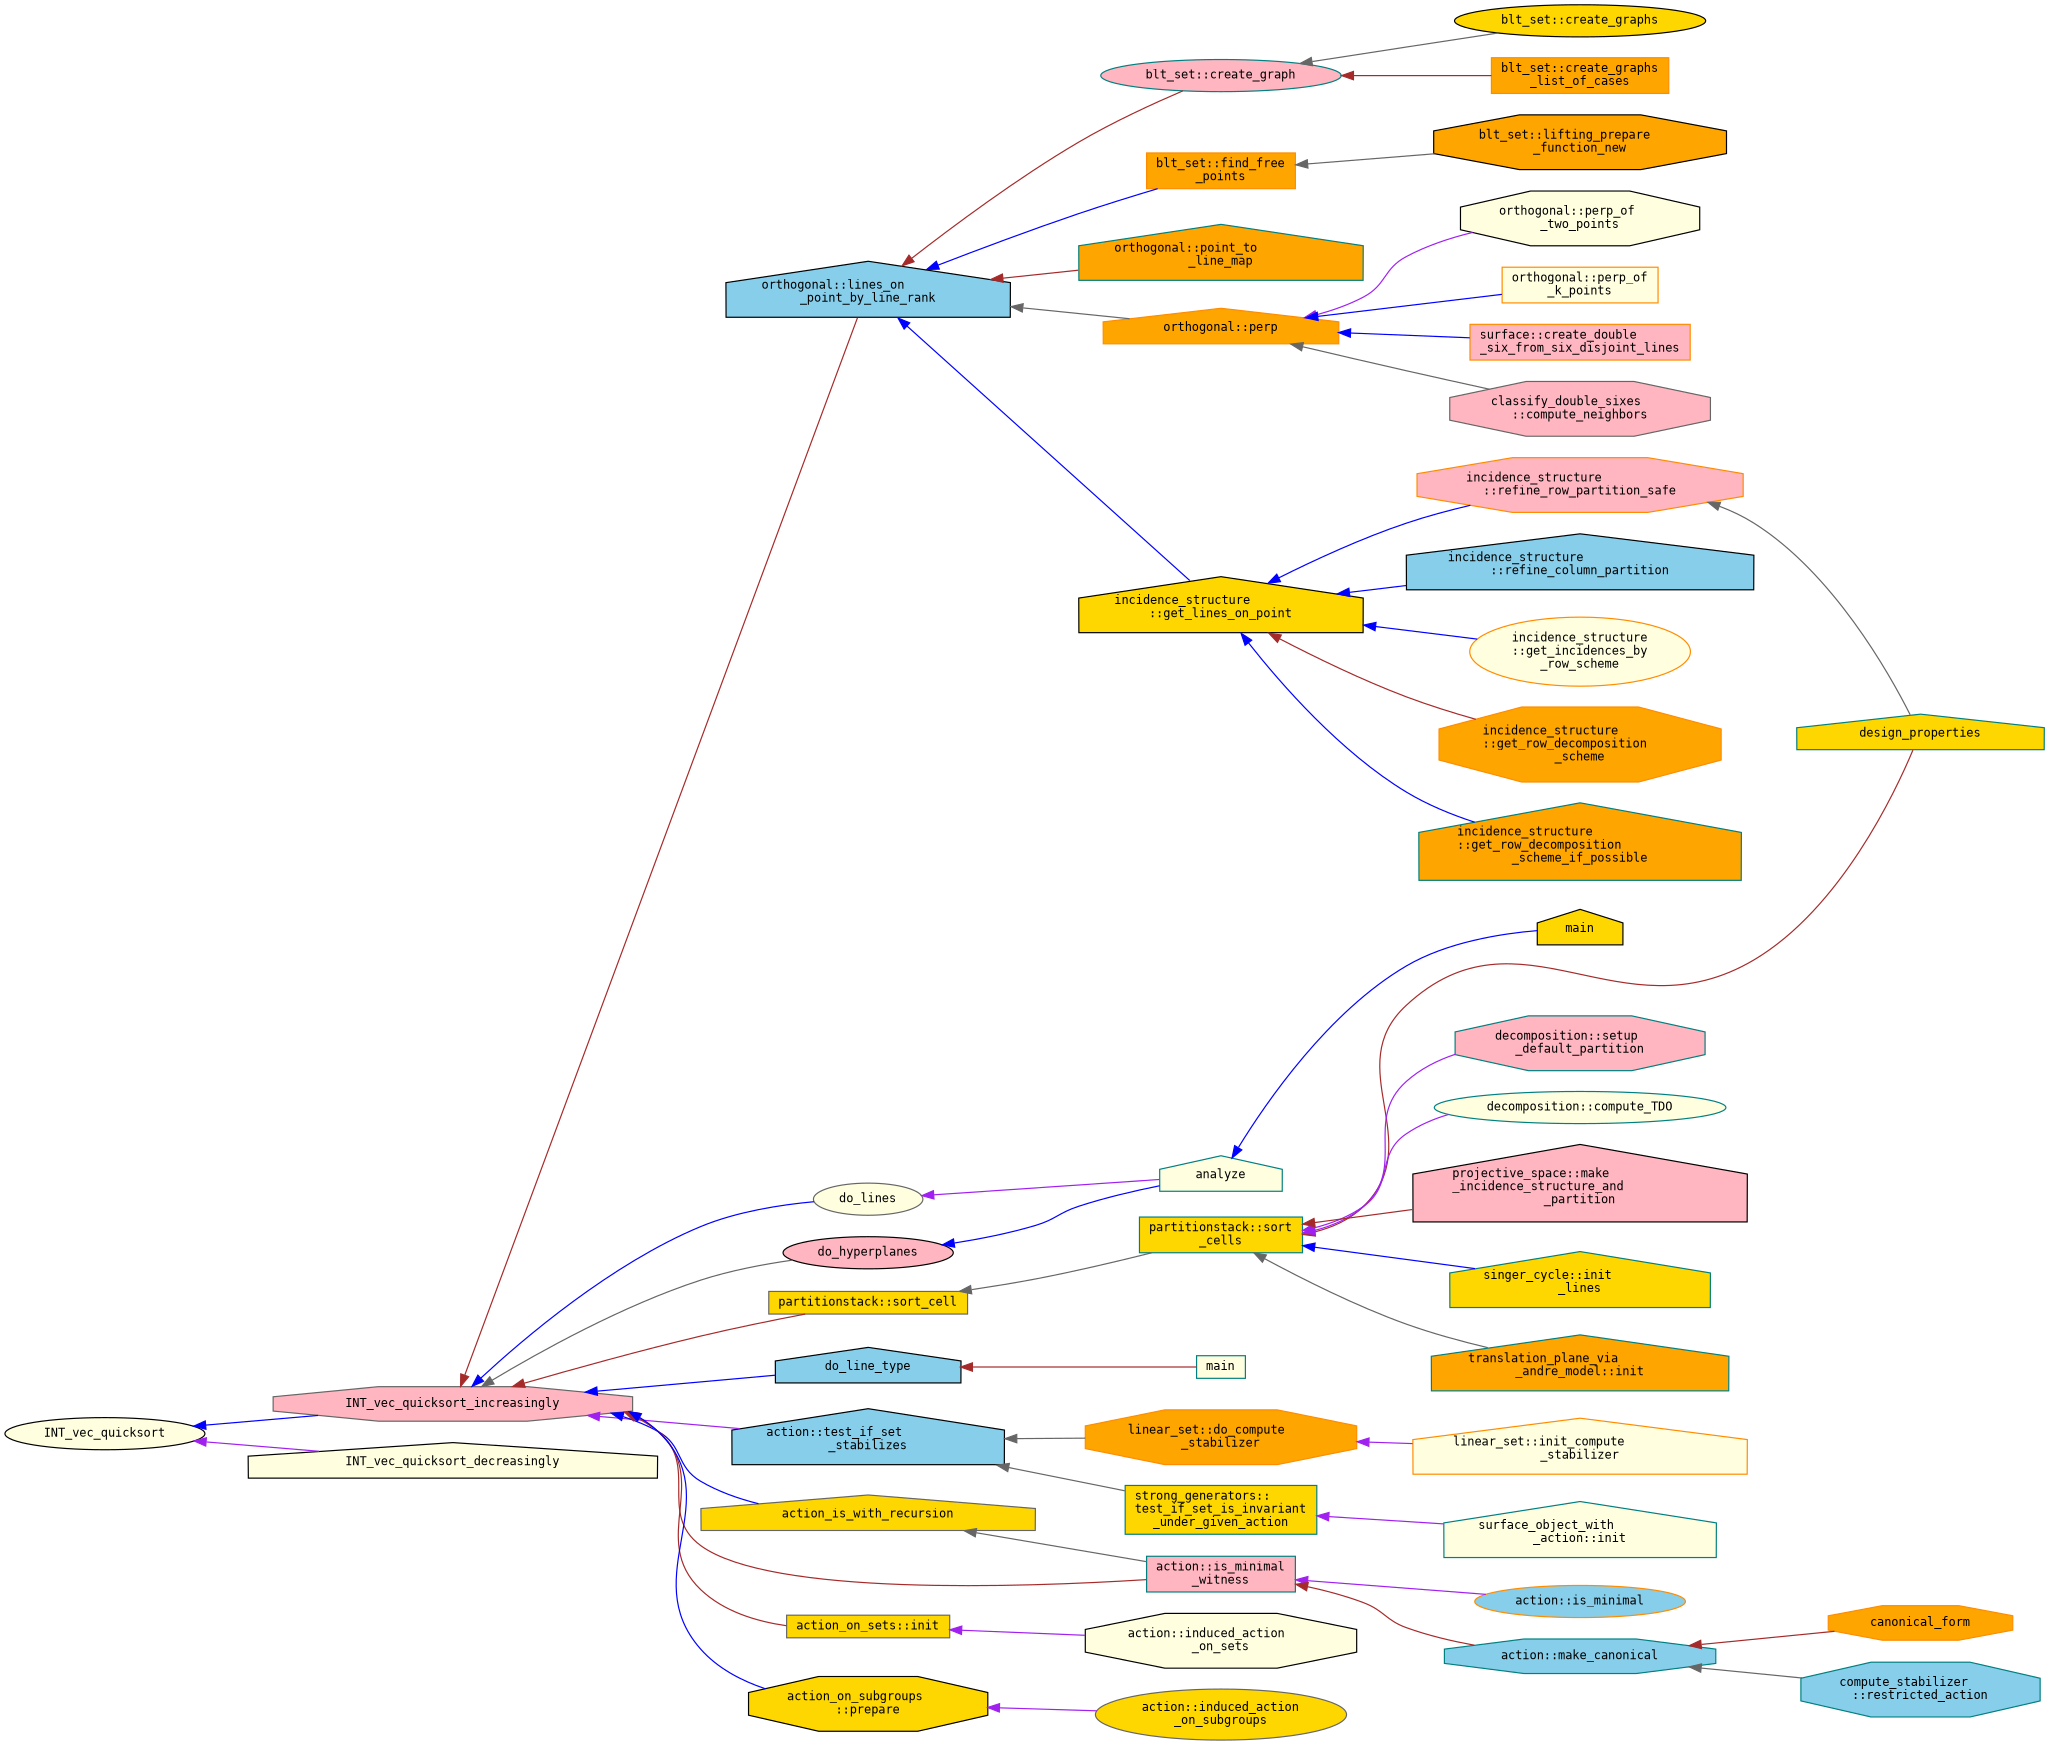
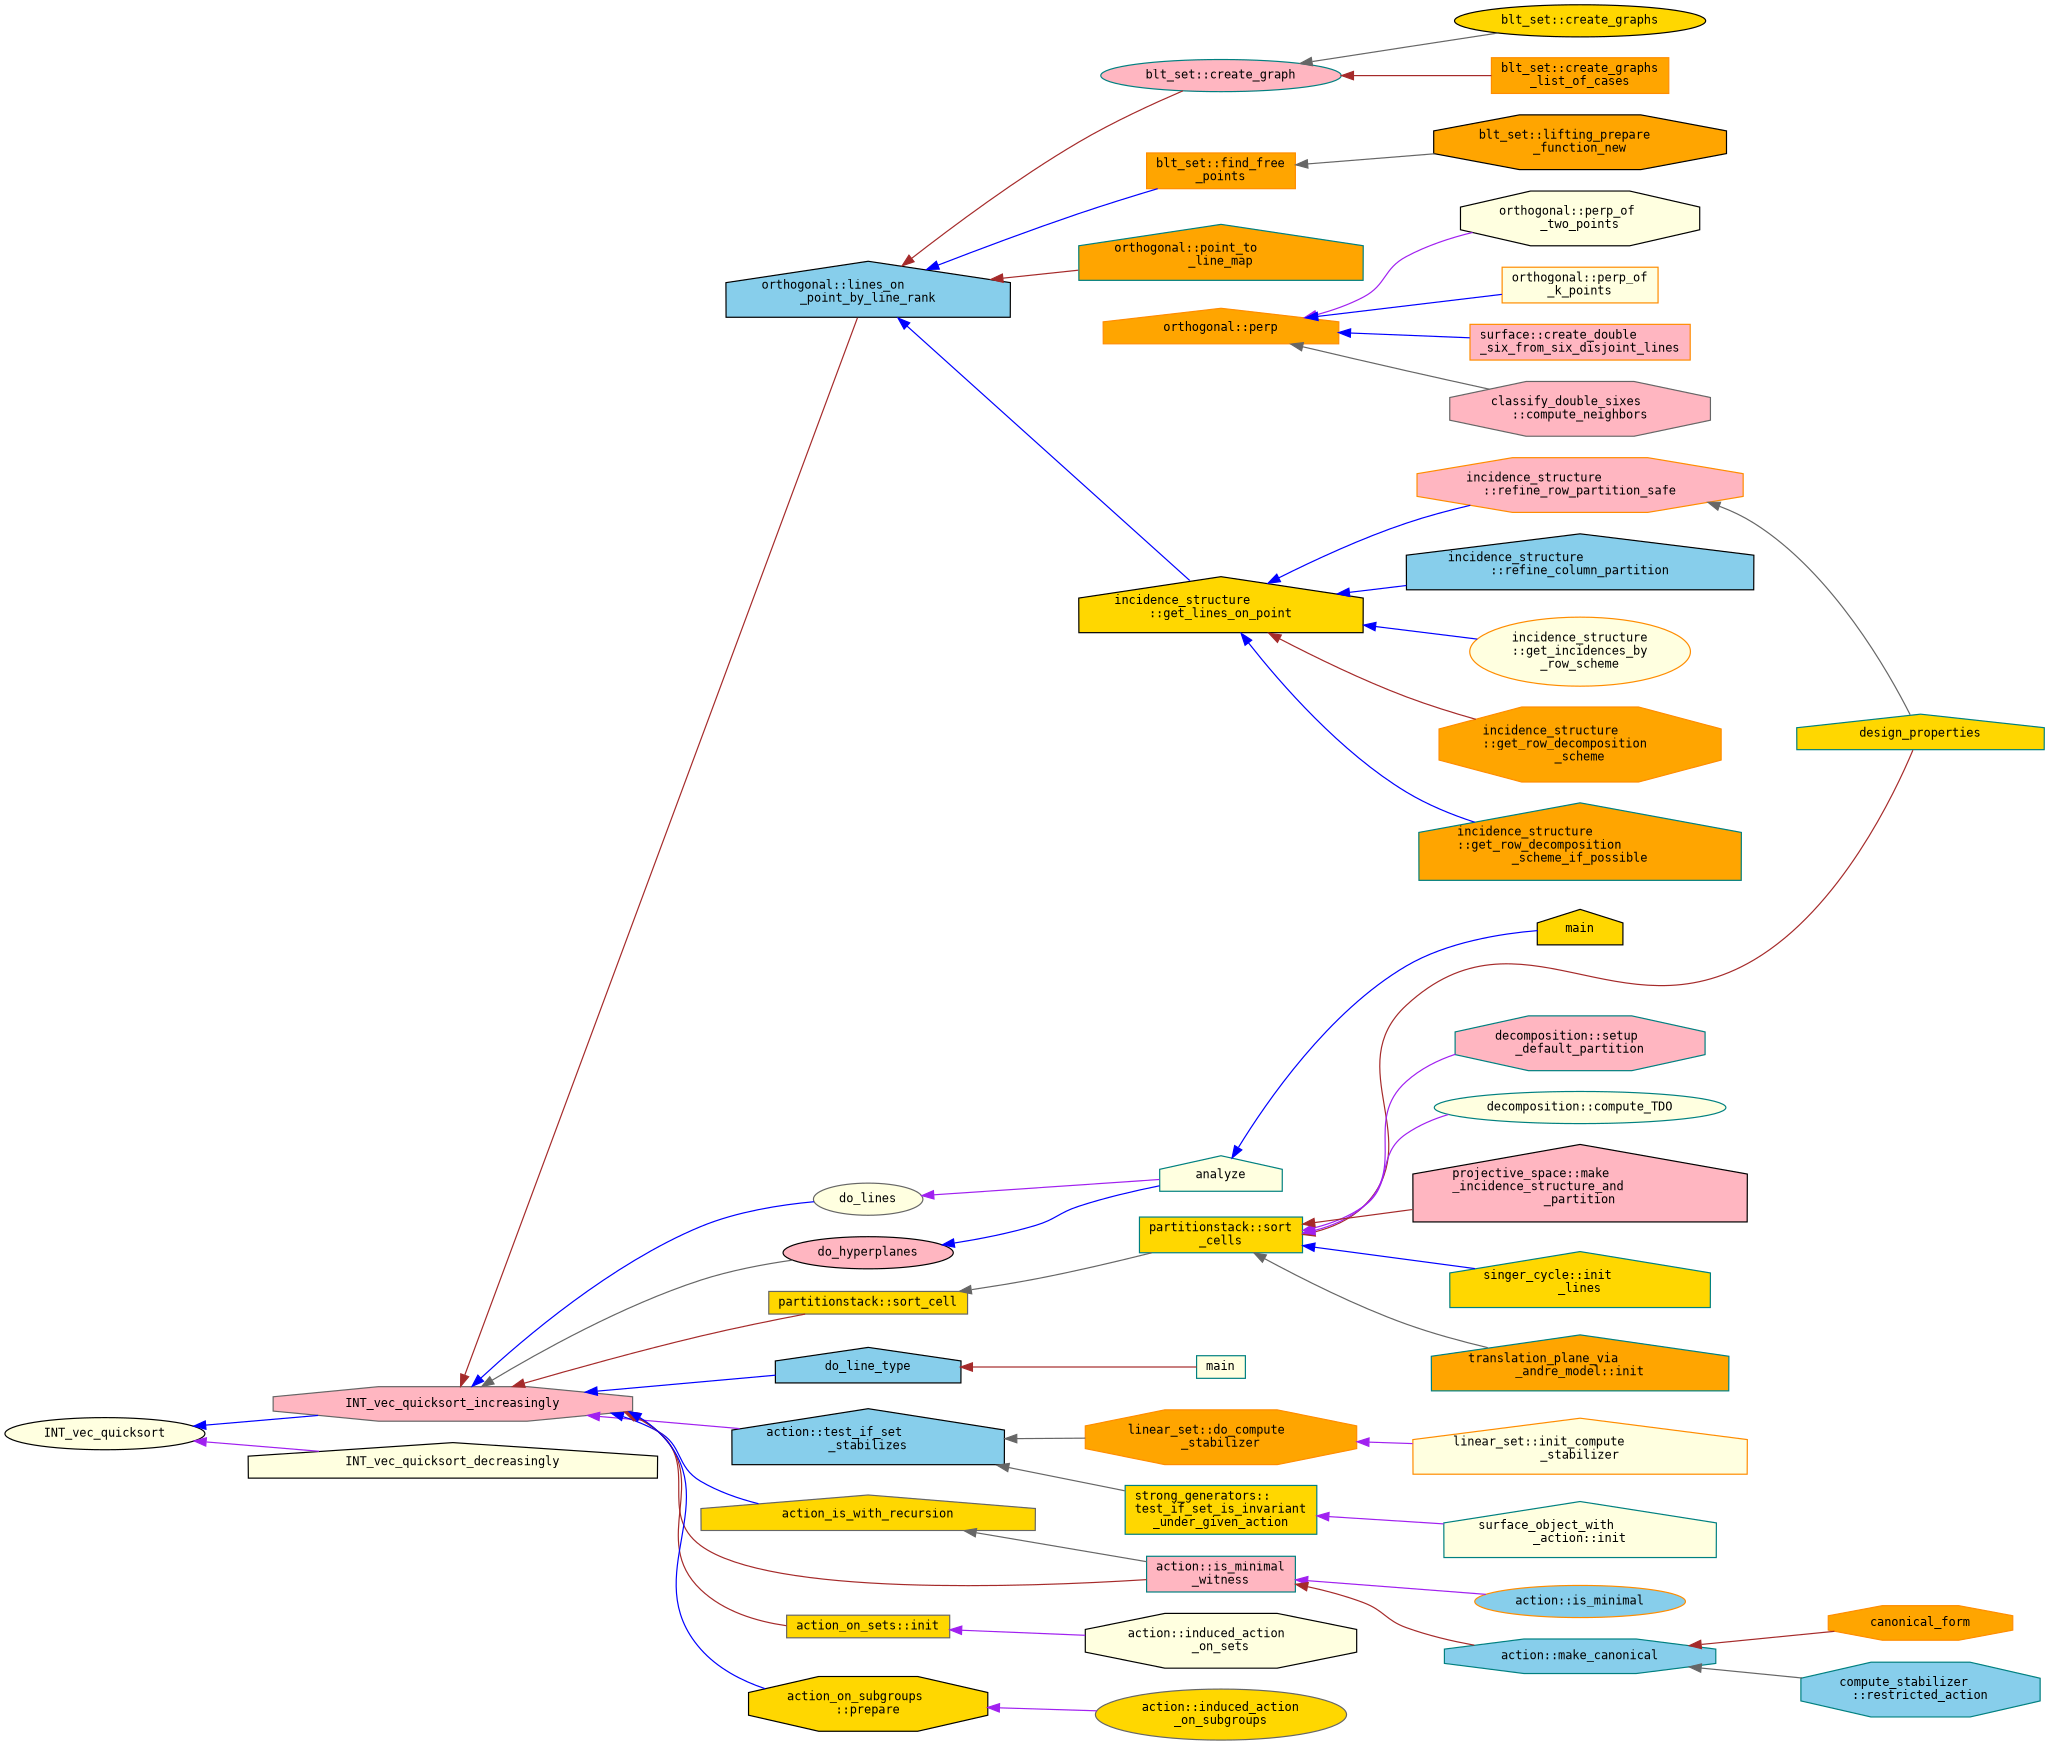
  digraph {
    fontname="DejaVu Sans Mono"
    rankdir=LR
    node [color=teal fillcolor=lightyellow fontname="DejaVu Sans Mono" fontsize=10 shape=house style=filled]
    edge [color=blue dir=back fontname="DejaVu Sans Mono" fontsize=10 labelfontname=Helvetica labelfontsize=10 style=solid]
    n1 [color=black fontcolor=black height=0.2 label=INT_vec_quicksort shape=ellipse width=0.4]
    n2 [color=gray40 fillcolor=lightpink height=0.2 label=INT_vec_quicksort_increasingly shape=octagon width=0.4]
    n3 [color=black height=0.2 label=INT_vec_quicksort_decreasingly width=0.4]
    n4 [color=black fillcolor=skyblue height=0.2 label="orthogonal::lines_on\l_point_by_line_rank" width=0.4]
    n5 [color=gray40 height=0.2 label=do_lines shape=ellipse width=0.4]
    n6 [color=black fillcolor=lightpink height=0.2 label=do_hyperplanes shape=ellipse width=0.4]
    n7 [color=gray40 fillcolor=gold height=0.2 label="partitionstack::sort_cell" shape=box width=0.4]
    n8 [color=black fillcolor=skyblue height=0.2 label=do_line_type width=0.4]
    n9 [color=black fillcolor=skyblue height=0.2 label="action::test_if_set\l_stabilizes" width=0.4]
    n10 [color=gray40 fillcolor=gold height=0.2 label=action_is_with_recursion width=0.4]
    n11 [fillcolor=lightpink height=0.2 label="action::is_minimal\l_witness" shape=box width=0.4]
    n12 [color=gray40 fillcolor=gold height=0.2 label="action_on_sets::init" shape=box width=0.4]
    n13 [color=black fillcolor=gold height=0.2 label="action_on_subgroups\l::prepare" shape=octagon width=0.4]
    n14 [fillcolor=lightpink height=0.2 label="blt_set::create_graph" shape=ellipse width=0.4]
    n15 [color=darkorange fillcolor=orange height=0.2 label="blt_set::find_free\l_points" shape=box width=0.4]
    n16 [fillcolor=orange height=0.2 label="orthogonal::point_to\l_line_map" width=0.4]
    n17 [color=darkorange fillcolor=orange height=0.2 label="orthogonal::perp" width=0.4]
    n18 [color=black fillcolor=gold height=0.2 label="incidence_structure\l::get_lines_on_point" width=0.4]
    n19 [height=0.2 label=analyze width=0.4]
    n20 [fillcolor=gold height=0.2 label="partitionstack::sort\l_cells" shape=box width=0.4]
    n21 [height=0.2 label=main shape=box width=0.4]
    n22 [color=darkorange fillcolor=orange height=0.2 label="linear_set::do_compute\l_stabilizer" shape=octagon width=0.4]
    n23 [fillcolor=gold height=0.2 label="strong_generators::\ltest_if_set_is_invariant\l_under_given_action" shape=box width=0.4]
    n24 [color=darkorange fillcolor=skyblue height=0.2 label="action::is_minimal" shape=ellipse width=0.4]
    n25 [fillcolor=skyblue height=0.2 label="action::make_canonical" shape=octagon width=0.4]
    n26 [color=black height=0.2 label="action::induced_action\l_on_sets" shape=octagon width=0.4]
    n27 [color=gray40 fillcolor=gold height=0.2 label="action::induced_action\l_on_subgroups" shape=ellipse width=0.4]
    n28 [color=black fillcolor=gold height=0.2 label="blt_set::create_graphs" shape=ellipse width=0.4]
    n29 [color=darkorange fillcolor=orange height=0.2 label="blt_set::create_graphs\l_list_of_cases" shape=box width=0.4]
    n30 [color=black fillcolor=orange height=0.2 label="blt_set::lifting_prepare\l_function_new" shape=octagon width=0.4]
    n31 [color=black height=0.2 label="orthogonal::perp_of\l_two_points" shape=octagon width=0.4]
    n32 [color=darkorange height=0.2 label="orthogonal::perp_of\l_k_points" shape=box width=0.4]
    n33 [color=darkorange fillcolor=lightpink height=0.2 label="surface::create_double\l_six_from_six_disjoint_lines" shape=box width=0.4]
    n34 [color=gray40 fillcolor=lightpink height=0.2 label="classify_double_sixes\l::compute_neighbors" shape=octagon width=0.4]
    n35 [color=darkorange fillcolor=lightpink height=0.2 label="incidence_structure\l::refine_row_partition_safe" shape=octagon width=0.4]
    n36 [color=black fillcolor=skyblue height=0.2 label="incidence_structure\l::refine_column_partition" width=0.4]
    n37 [color=darkorange height=0.2 label="incidence_structure\l::get_incidences_by\l_row_scheme" shape=ellipse width=0.4]
    n38 [color=darkorange fillcolor=orange height=0.2 label="incidence_structure\l::get_row_decomposition\l_scheme" shape=octagon width=0.4]
    n39 [fillcolor=orange height=0.2 label="incidence_structure\l::get_row_decomposition\l_scheme_if_possible" width=0.4]
    n40 [fillcolor=gold height=0.2 label=design_properties width=0.4]
    n41 [color=black fillcolor=gold height=0.2 label=main width=0.4]
    n42 [fillcolor=lightpink height=0.2 label="decomposition::setup\l_default_partition" shape=octagon width=0.4]
    n43 [height=0.2 label="decomposition::compute_TDO" shape=ellipse width=0.4]
    n44 [color=black fillcolor=lightpink height=0.2 label="projective_space::make\l_incidence_structure_and\l_partition" width=0.4]
    n45 [fillcolor=gold height=0.2 label="singer_cycle::init\l_lines" width=0.4]
    n46 [fillcolor=orange height=0.2 label="translation_plane_via\l_andre_model::init" width=0.4]
    n47 [color=darkorange height=0.2 label="linear_set::init_compute\l_stabilizer" width=0.4]
    n48 [height=0.2 label="surface_object_with\l_action::init" width=0.4]
    n49 [color=darkorange fillcolor=orange height=0.2 label=canonical_form shape=octagon width=0.4]
    n50 [fillcolor=skyblue height=0.2 label="compute_stabilizer\l::restricted_action" shape=octagon width=0.4]
    n1 -> n2
    n1 -> n3 [color=purple]
    n2 -> n4 [color=brown]
    n2 -> n5
    n2 -> n6 [color=gray40]
    n2 -> n7 [color=brown]
    n2 -> n8
    n2 -> n9 [color=purple]
    n2 -> n10
    n2 -> n11 [color=brown]
    n2 -> n12 [color=brown]
    n2 -> n13
    n4 -> n14 [color=brown]
    n4 -> n15
    n4 -> n16 [color=brown]
-   n4 -> n17 [color=gray40]
    n4 -> n18
    n5 -> n19 [color=purple]
    n6 -> n19
    n7 -> n20 [color=gray40]
    n8 -> n21 [color=brown]
    n9 -> n22 [color=gray40]
    n9 -> n23 [color=gray40]
    n10 -> n11 [color=gray40]
    n11 -> n24 [color=purple]
    n11 -> n25 [color=brown]
    n12 -> n26 [color=purple]
    n13 -> n27 [color=purple]
    n14 -> n28 [color=gray40]
    n14 -> n29 [color=brown]
    n15 -> n30 [color=gray40]
    n17 -> n31 [color=purple]
    n17 -> n32
    n17 -> n33
    n17 -> n34 [color=gray40]
    n18 -> n35
    n18 -> n36
    n18 -> n37
    n18 -> n38 [color=brown]
    n18 -> n39
    n19 -> n41
    n20 -> n40 [color=brown]
    n20 -> n42 [color=purple]
    n20 -> n43 [color=purple]
    n20 -> n44 [color=brown]
    n20 -> n45
    n20 -> n46 [color=gray40]
    n22 -> n47 [color=purple]
    n23 -> n48 [color=purple]
    n25 -> n49 [color=brown]
    n25 -> n50 [color=gray40]
    n35 -> n40 [color=gray40]
  }
